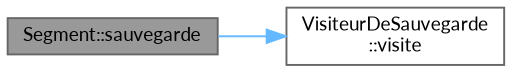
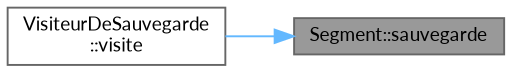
  digraph {
    rankdir=LR
    fontname=Lato
    node [fontname=Lato fontsize=10 shape=box style=filled]
    n1 [color=gray40 fillcolor=grey60 fontcolor=black height=0.2 label="Segment::sauvegarde" width=0.4]
    n2 [color=grey40 fillcolor=white height=0.2 label="VisiteurDeSauvegarde\l::visite" width=0.4]
-   n1 -> n2 [color=steelblue1 fontname=Lato fontsize=10 labelfontname=Helvetica labelfontsize=10 style=solid]
+   n2 -> n1 [color=steelblue1 fontname=Lato fontsize=10 labelfontname=Helvetica labelfontsize=10 style=solid]
  }
